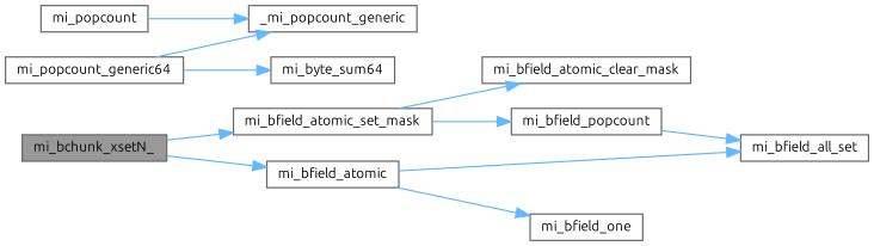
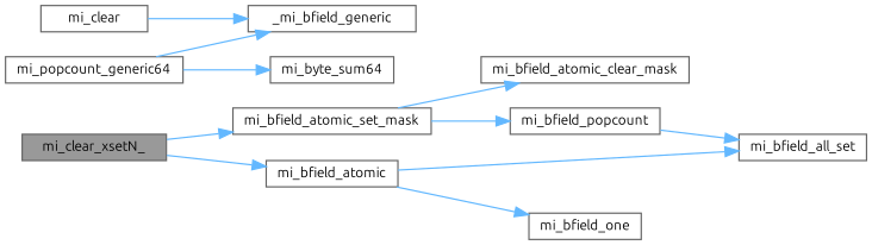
  digraph {
    fontname=Ubuntu
    rankdir=LR
    node [color=grey40 fillcolor=white fontname=Ubuntu fontsize=10 shape=box style=filled]
    edge [color=steelblue1 fontname=Ubuntu fontsize=10 labelfontname=Helvetica labelfontsize=10 style=solid]
-   n1 [color=gray40 fillcolor=grey60 fontcolor=black height=0.2 label=mi_bchunk_xsetN_ width=0.4]
+   n1 [color=gray40 fillcolor=grey60 fontcolor=black height=0.2 label=mi_clear_xsetN_ width=0.4]
    n2 [height=0.2 label=mi_bfield_atomic_set_mask width=0.4]
    n3 [height=0.2 label=mi_bfield_atomic width=0.4]
    n4 [height=0.2 label=mi_bfield_atomic_clear_mask width=0.4]
    n5 [height=0.2 label=mi_bfield_popcount width=0.4]
    n6 [height=0.2 label=mi_bfield_all_set width=0.4]
    n7 [height=0.2 label=mi_bfield_one width=0.4]
-   n8 [height=0.2 label=mi_popcount width=0.4]
-   n9 [height=0.2 label=_mi_popcount_generic width=0.4]
+   n8 [height=0.2 label=mi_clear width=0.4]
+   n9 [height=0.2 label=_mi_bfield_generic width=0.4]
    n10 [height=0.2 label=mi_popcount_generic64 width=0.4]
    n11 [height=0.2 label=mi_byte_sum64 width=0.4]
    n1 -> n2
    n1 -> n3
    n2 -> n4
    n2 -> n5
    n3 -> n6
    n3 -> n7
    n5 -> n6
    n8 -> n9
    n10 -> n9
    n10 -> n11
  }
